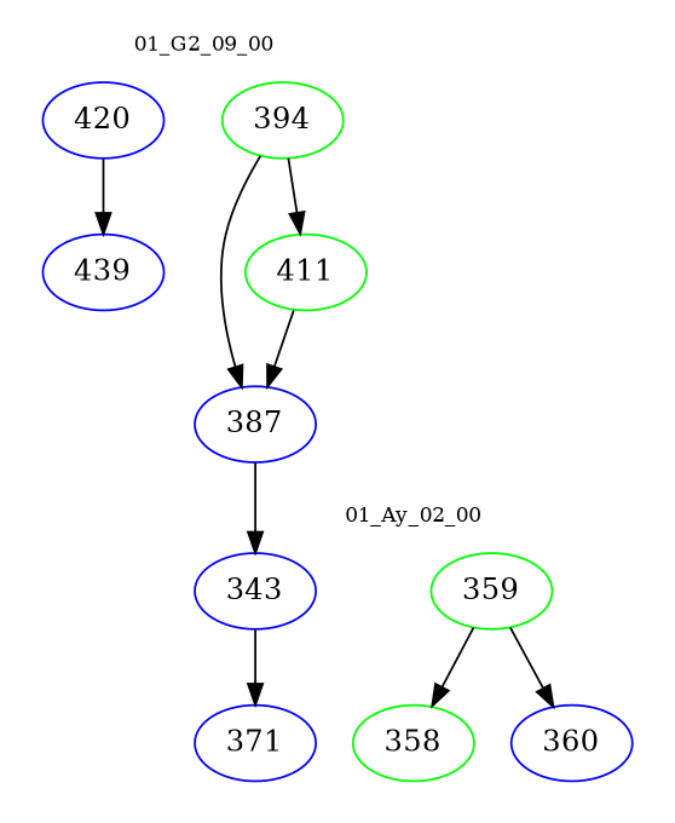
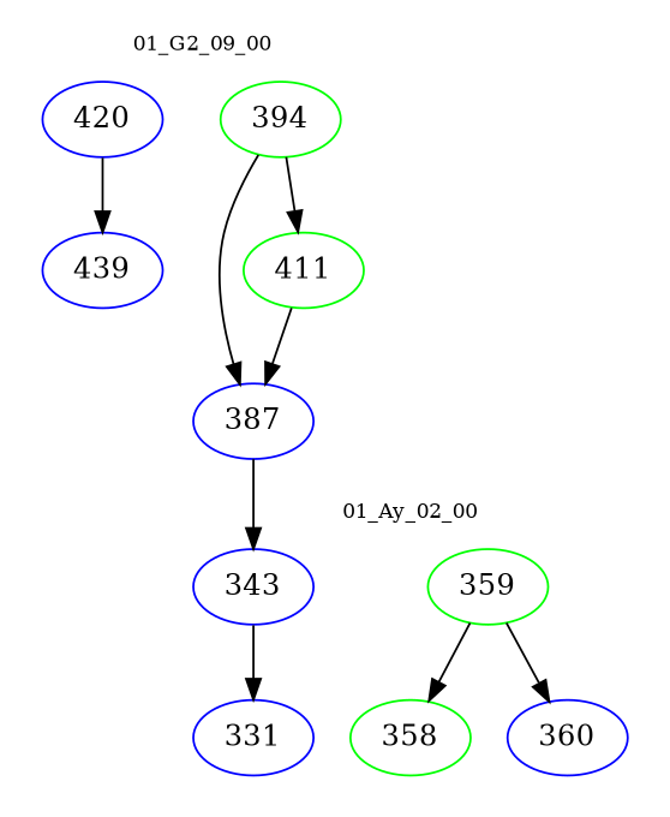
  digraph {
    node [color=blue]
    edge [color=black]
    n1 [color=green label=359]
    n2 [color=green label=358]
    n3 [label=360]
    n4 [label=343]
-   n5 [label=371]
+   n5 [label=331]
    n6 [color=green label=394]
    n7 [label=387]
    n8 [color=green label=411]
    n9 [label=420]
    n10 [label=439]
    subgraph cluster_1 {
      color=white
      fontsize=10
      label="01_Ay_02_00"
      n1
      n2
      n3
      n4
      n5
    }
    subgraph cluster_2 {
      color=white
      fontsize=10
      label="01_G2_09_00"
      n6
      n7
      n8
      n9
      n10
    }
    n1 -> n2
    n1 -> n3
    n4 -> n5
    n6 -> n7
    n6 -> n8
    n7 -> n4
    n8 -> n7
    n9 -> n10
  }
